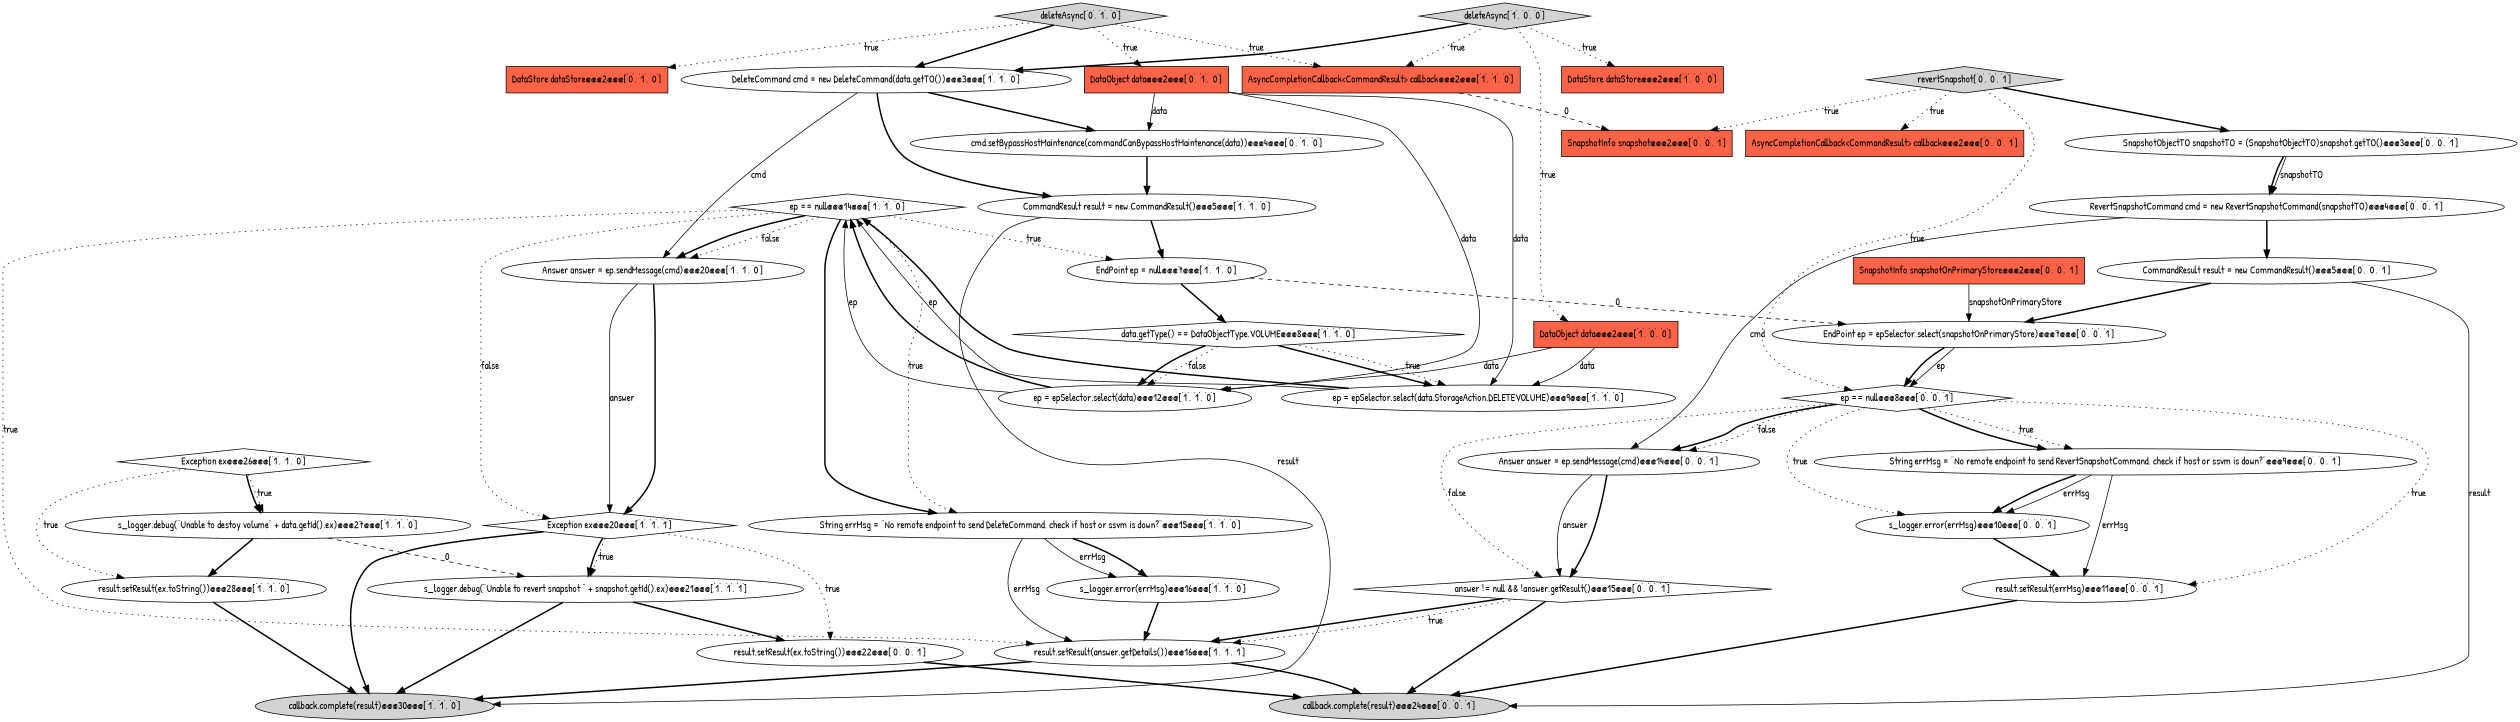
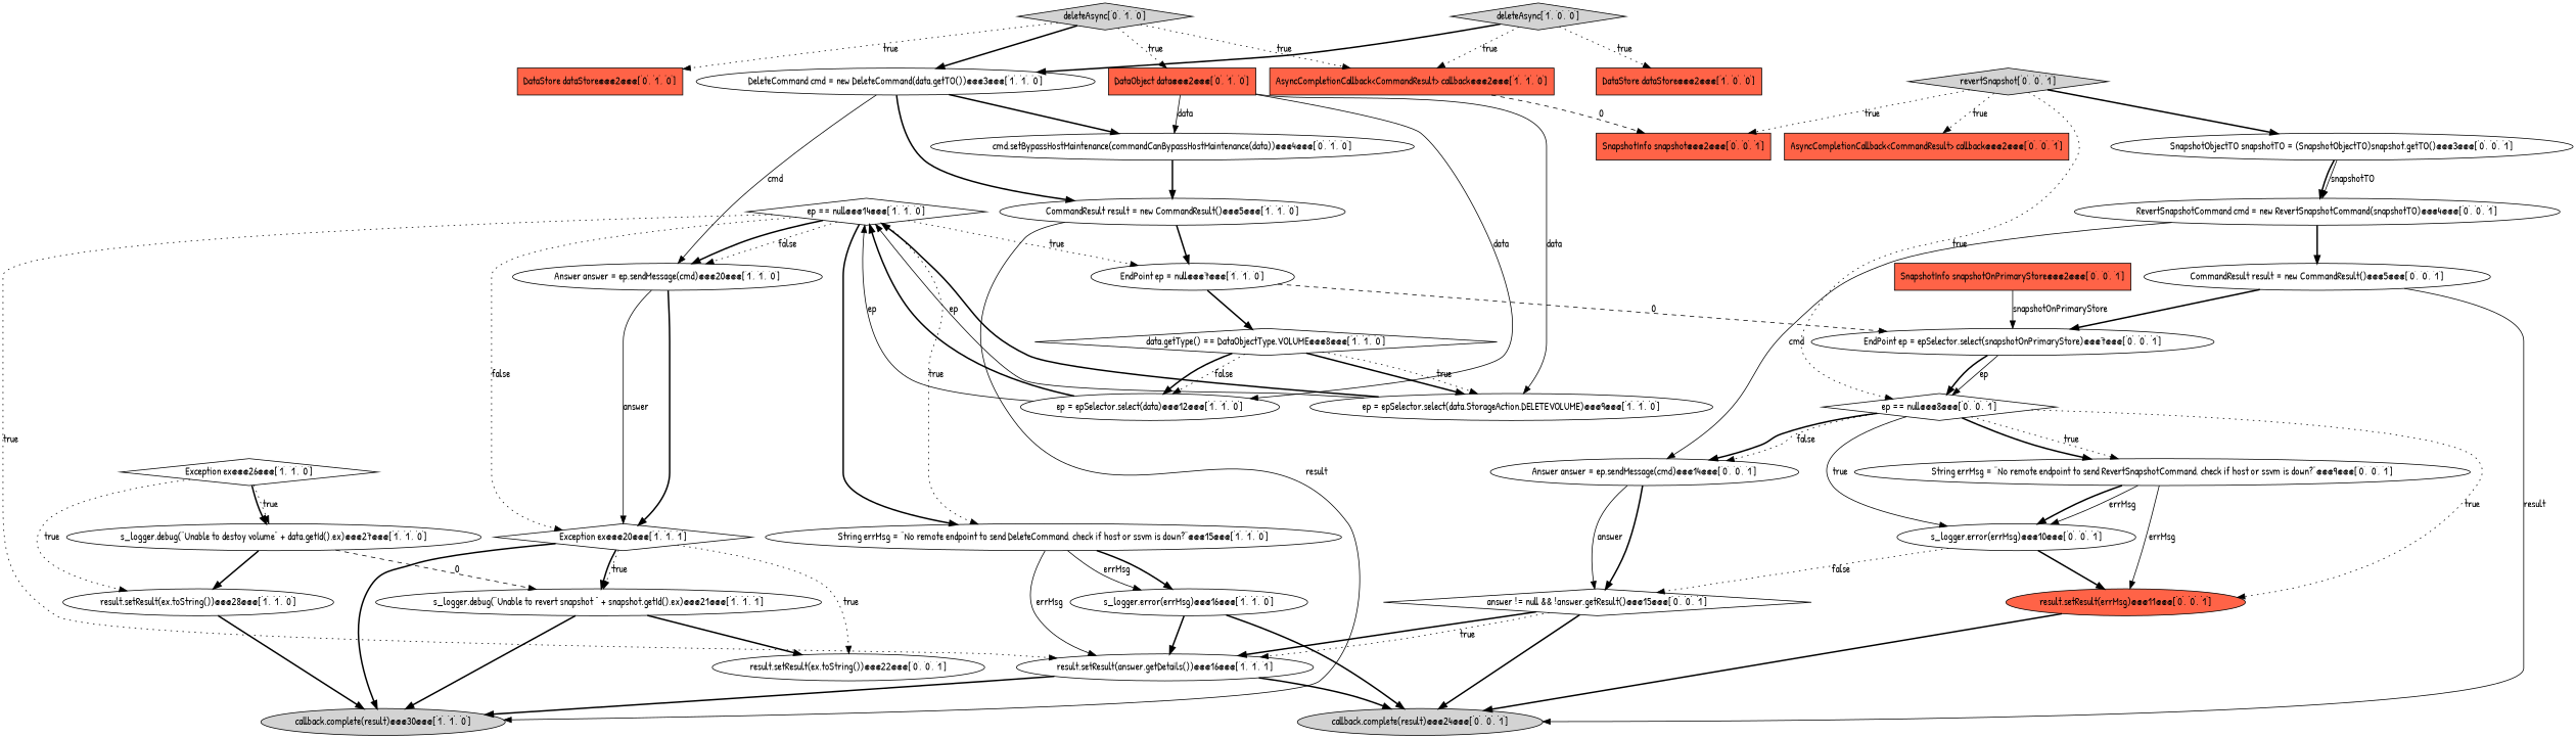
  digraph {
    fontname="Patrick Hand"
    node [fillcolor=white fontname="Patrick Hand" shape=ellipse style=filled]
    edge [fontname="Patrick Hand" style=bold]
    n1 [fillcolor=lightgray label="callback.complete(result)@@@30@@@['1', '1', '0']"]
    n2 [fillcolor=tomato label="AsyncCompletionCallback<CommandResult> callback@@@2@@@['0', '0', '1']" shape=box]
    n3 [label="result.setResult(ex.toString())@@@22@@@['0', '0', '1']"]
    n4 [fillcolor=lightgray label="callback.complete(result)@@@24@@@['0', '0', '1']"]
    n5 [label="CommandResult result = new CommandResult()@@@5@@@['0', '0', '1']"]
    n6 [label="EndPoint ep = epSelector.select(snapshotOnPrimaryStore)@@@7@@@['0', '0', '1']"]
    n7 [label="ep == null@@@8@@@['0', '0', '1']" shape=diamond]
    n8 [fillcolor=tomato label="AsyncCompletionCallback<CommandResult> callback@@@2@@@['1', '1', '0']" shape=box]
    n9 [fillcolor=tomato label="SnapshotInfo snapshot@@@2@@@['0', '0', '1']" shape=box]
    n10 [fillcolor=tomato label="DataStore dataStore@@@2@@@['1', '0', '0']" shape=box]
    n11 [label="s_logger.debug(\"Unable to destoy volume\" + data.getId(),ex)@@@27@@@['1', '1', '0']"]
    n12 [label="result.setResult(ex.toString())@@@28@@@['1', '1', '0']"]
    n13 [label="s_logger.debug(\"Unable to revert snapshot \" + snapshot.getId(),ex)@@@21@@@['1', '1', '1']"]
    n14 [label="s_logger.error(errMsg)@@@10@@@['0', '0', '1']"]
-   n15 [label="result.setResult(errMsg)@@@11@@@['0', '0', '1']"]
+   n15 [fillcolor=tomato label="result.setResult(errMsg)@@@11@@@['0', '0', '1']"]
    n16 [label="DeleteCommand cmd = new DeleteCommand(data.getTO())@@@3@@@['1', '1', '0']"]
    n17 [label="cmd.setBypassHostMaintenance(commandCanBypassHostMaintenance(data))@@@4@@@['0', '1', '0']"]
    n18 [label="Answer answer = ep.sendMessage(cmd)@@@20@@@['1', '1', '0']"]
    n19 [label="CommandResult result = new CommandResult()@@@5@@@['1', '1', '0']"]
    n20 [label="Exception ex@@@20@@@['1', '1', '1']" shape=diamond]
    n21 [label="EndPoint ep = null@@@7@@@['1', '1', '0']"]
-   n22 [fillcolor=tomato label="DataObject data@@@2@@@['1', '0', '0']" shape=box]
    n23 [label="ep = epSelector.select(data)@@@12@@@['1', '1', '0']"]
    n24 [label="ep = epSelector.select(data,StorageAction.DELETEVOLUME)@@@9@@@['1', '1', '0']"]
    n25 [label="ep == null@@@14@@@['1', '1', '0']" shape=diamond]
    n26 [label="String errMsg = \"No remote endpoint to send RevertSnapshotCommand, check if host or ssvm is down?\"@@@9@@@['0', '0', '1']"]
    n27 [label="data.getType() == DataObjectType.VOLUME@@@8@@@['1', '1', '0']" shape=diamond]
    n28 [label="s_logger.error(errMsg)@@@16@@@['1', '1', '0']"]
    n29 [label="result.setResult(answer.getDetails())@@@16@@@['1', '1', '1']"]
    n30 [fillcolor=lightgray label="revertSnapshot['0', '0', '1']" shape=diamond]
    n31 [label="SnapshotObjectTO snapshotTO = (SnapshotObjectTO)snapshot.getTO()@@@3@@@['0', '0', '1']"]
    n32 [fillcolor=tomato label="SnapshotInfo snapshotOnPrimaryStore@@@2@@@['0', '0', '1']" shape=box]
    n33 [label="RevertSnapshotCommand cmd = new RevertSnapshotCommand(snapshotTO)@@@4@@@['0', '0', '1']"]
    n34 [label="String errMsg = \"No remote endpoint to send DeleteCommand, check if host or ssvm is down?\"@@@15@@@['1', '1', '0']"]
    n35 [label="Exception ex@@@26@@@['1', '1', '0']" shape=diamond]
    n36 [fillcolor=tomato label="DataStore dataStore@@@2@@@['0', '1', '0']" shape=box]
    n37 [label="answer != null && !answer.getResult()@@@15@@@['0', '0', '1']" shape=diamond]
    n38 [label="Answer answer = ep.sendMessage(cmd)@@@14@@@['0', '0', '1']"]
    n39 [fillcolor=lightgray label="deleteAsync['0', '1', '0']" shape=diamond]
    n40 [fillcolor=tomato label="DataObject data@@@2@@@['0', '1', '0']" shape=box]
    n41 [fillcolor=lightgray label="deleteAsync['1', '0', '0']" shape=diamond]
-   n3 -> n4
+   n28 -> n4
    n5 -> n4 [label=result style=solid]
    n5 -> n6
    n6 -> n7 [label=ep style=solid]
    n6 -> n7
-   n7 -> n14 [label=true style=dotted]
+   n7 -> n14 [label=true style=solid]
    n7 -> n15 [label=true style=dotted]
    n7 -> n26 [label=true style=dotted]
    n7 -> n26
-   n7 -> n37 [label=false style=dotted]
+   n14 -> n37 [label=false style=dotted]
    n7 -> n38
    n7 -> n38 [label=false style=dotted]
    n8 -> n9 [label=0 style=dashed]
    n11 -> n12
    n11 -> n13 [label=0 style=dashed]
    n12 -> n1
    n13 -> n1
    n13 -> n3
    n14 -> n15
    n15 -> n4
    n16 -> n17
    n16 -> n18 [label=cmd style=solid]
    n16 -> n19
    n17 -> n19
    n18 -> n20
    n18 -> n20 [label=answer style=solid]
    n19 -> n1 [label=result style=solid]
    n19 -> n21
    n20 -> n1
    n20 -> n3 [label=true style=dotted]
    n20 -> n13
    n20 -> n13 [label=true style=dotted]
    n21 -> n6 [label=0 style=dashed]
    n21 -> n27
-   n22 -> n23 [label=data style=solid]
-   n22 -> n24 [label=data style=solid]
    n23 -> n25 [label=ep style=solid]
    n23 -> n25
    n24 -> n25 [label=ep style=solid]
    n24 -> n25
    n25 -> n18 [label=false style=dotted]
    n25 -> n18
    n25 -> n20 [label=false style=dotted]
    n25 -> n21 [label=true style=dotted]
    n25 -> n29 [label=true style=dotted]
    n25 -> n34 [label=true style=dotted]
    n25 -> n34
    n26 -> n14
    n26 -> n14 [label=errMsg style=solid]
    n26 -> n15 [label=errMsg style=solid]
    n27 -> n23 [label=false style=dotted]
    n27 -> n23
    n27 -> n24
    n27 -> n24 [label=true style=dotted]
    n28 -> n29
    n29 -> n1
    n29 -> n4
    n30 -> n2 [label=true style=dotted]
    n30 -> n7 [label=true style=dotted]
    n30 -> n9 [label=true style=dotted]
    n30 -> n31
    n31 -> n33
    n31 -> n33 [label=snapshotTO style=solid]
    n32 -> n6 [label=snapshotOnPrimaryStore style=solid]
    n33 -> n5
    n33 -> n38 [label=cmd style=solid]
    n34 -> n28 [label=errMsg style=solid]
    n34 -> n28
    n34 -> n29 [label=errMsg style=solid]
    n35 -> n11
    n35 -> n11 [label=true style=dotted]
    n35 -> n12 [label=true style=dotted]
    n37 -> n4
    n37 -> n29
    n37 -> n29 [label=true style=dotted]
    n38 -> n37
    n38 -> n37 [label=answer style=solid]
    n39 -> n8 [label=true style=dotted]
    n39 -> n16
    n39 -> n36 [label=true style=dotted]
    n39 -> n40 [label=true style=dotted]
    n40 -> n17 [label=data style=solid]
    n40 -> n23 [label=data style=solid]
    n40 -> n24 [label=data style=solid]
    n41 -> n8 [label=true style=dotted]
    n41 -> n10 [label=true style=dotted]
    n41 -> n16
-   n41 -> n22 [label=true style=dotted]
  }
